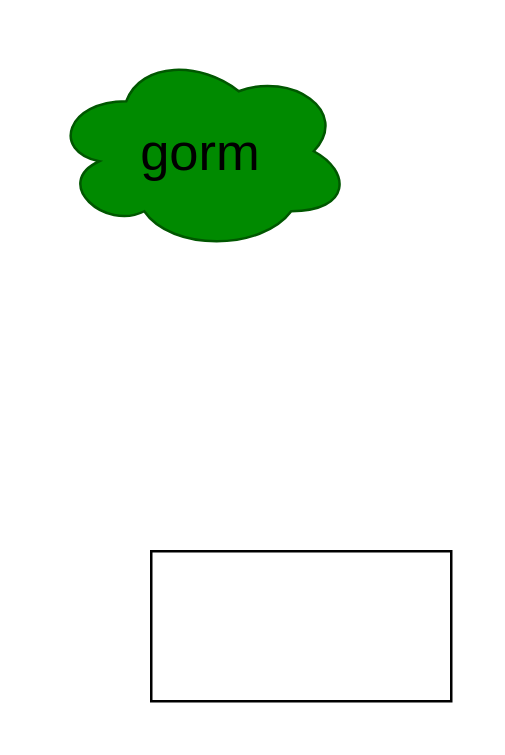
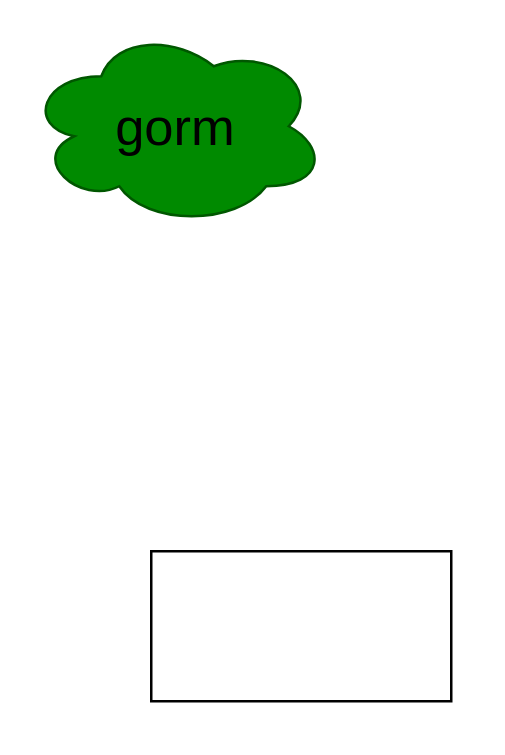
  <mxCell id="0" />
  <mxCell id="1" parent="0" />
  <mxCell id="2" value="" style="rounded=0;whiteSpace=wrap;html=1;" vertex="1" parent="1"><mxGeometry x="60" y="220" width="120" height="60" as="geometry" /></mxCell>
- <mxCell id="3" value="gorm" style="ellipse;shape=cloud;whiteSpace=wrap;html=1;fillColor=#008a00;strokeColor=#005700;fontColor=#000000;fontSize=21;" vertex="1" parent="1"><mxGeometry x="20" y="20" width="120" height="80" as="geometry" /></mxCell>
+ <mxCell id="3" value="gorm" style="ellipse;shape=cloud;whiteSpace=wrap;html=1;fillColor=#008a00;strokeColor=#005700;fontColor=#000000;fontSize=21;" vertex="1" parent="1"><mxGeometry x="10" y="10" width="120" height="80" as="geometry" /></mxCell>
